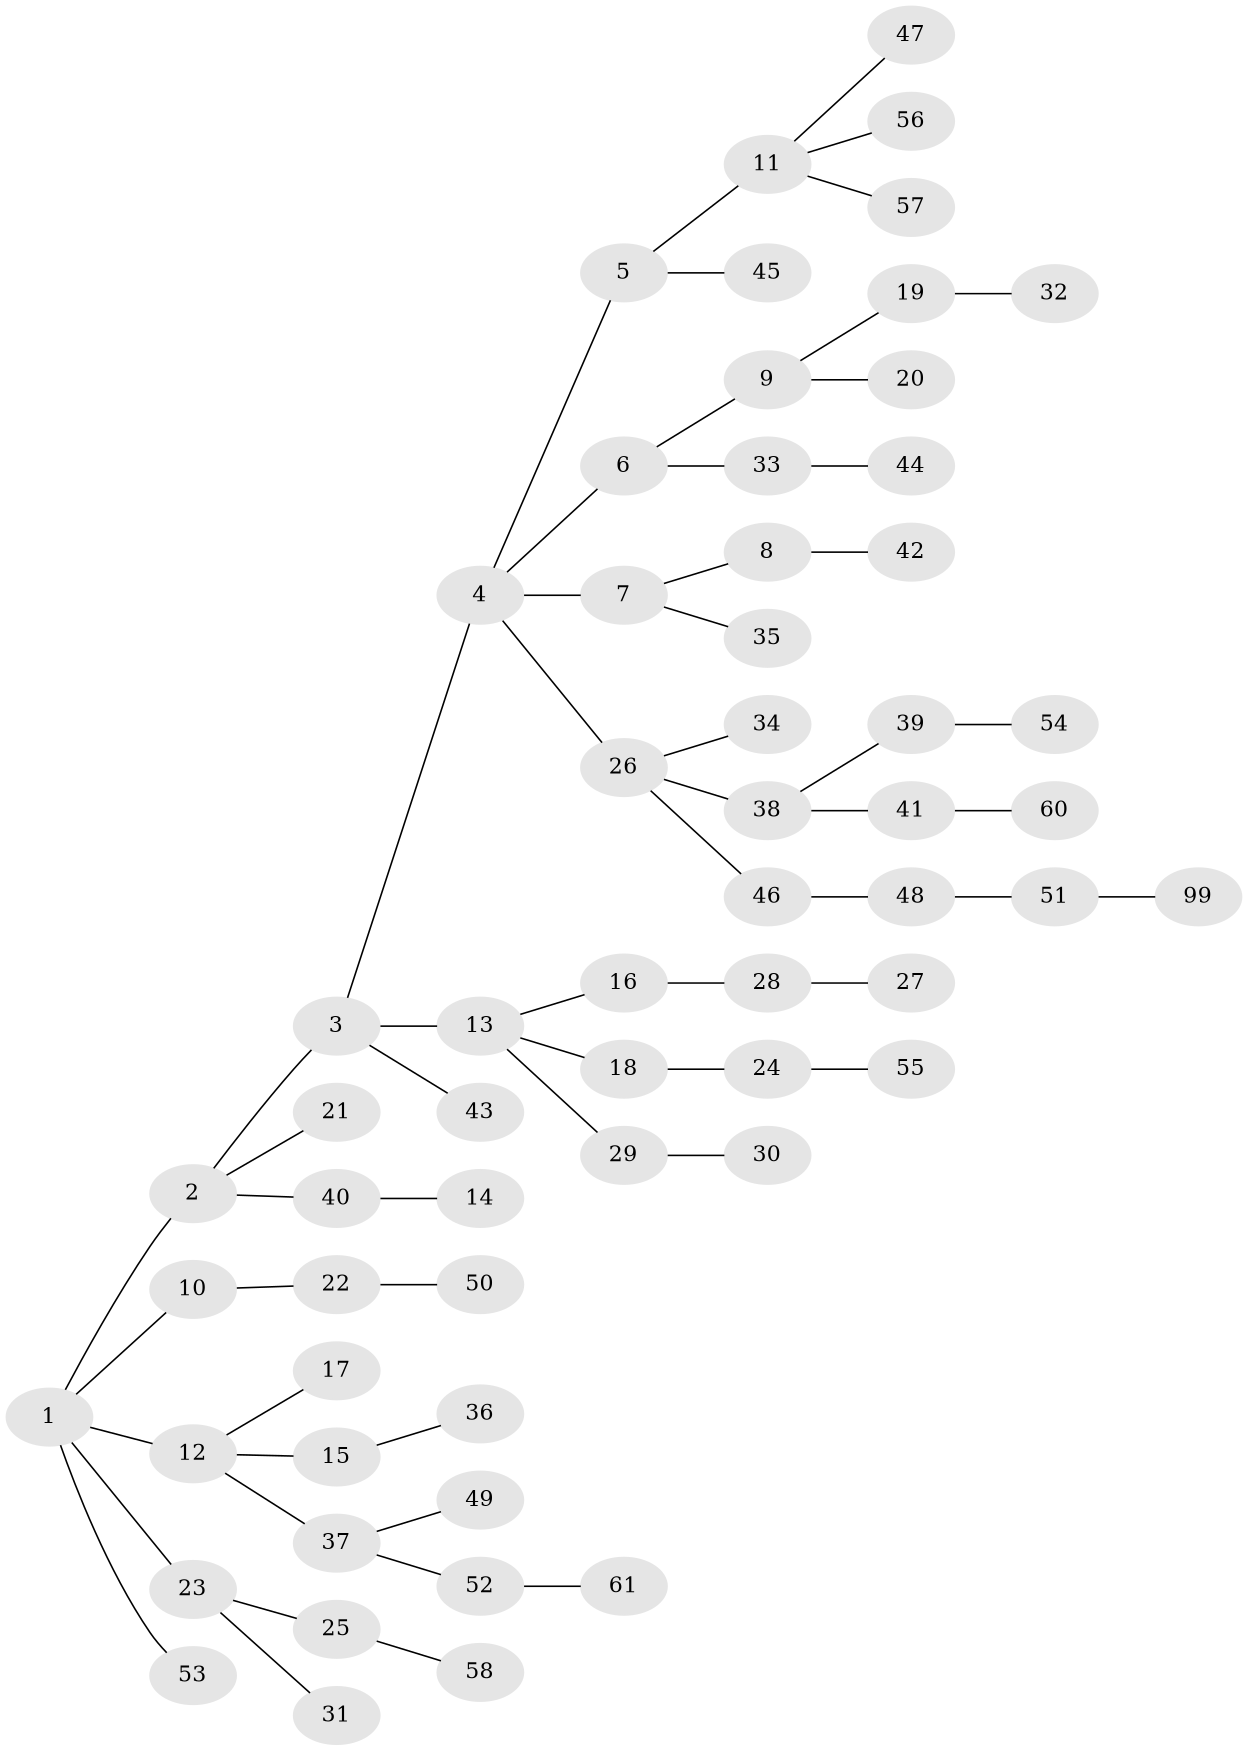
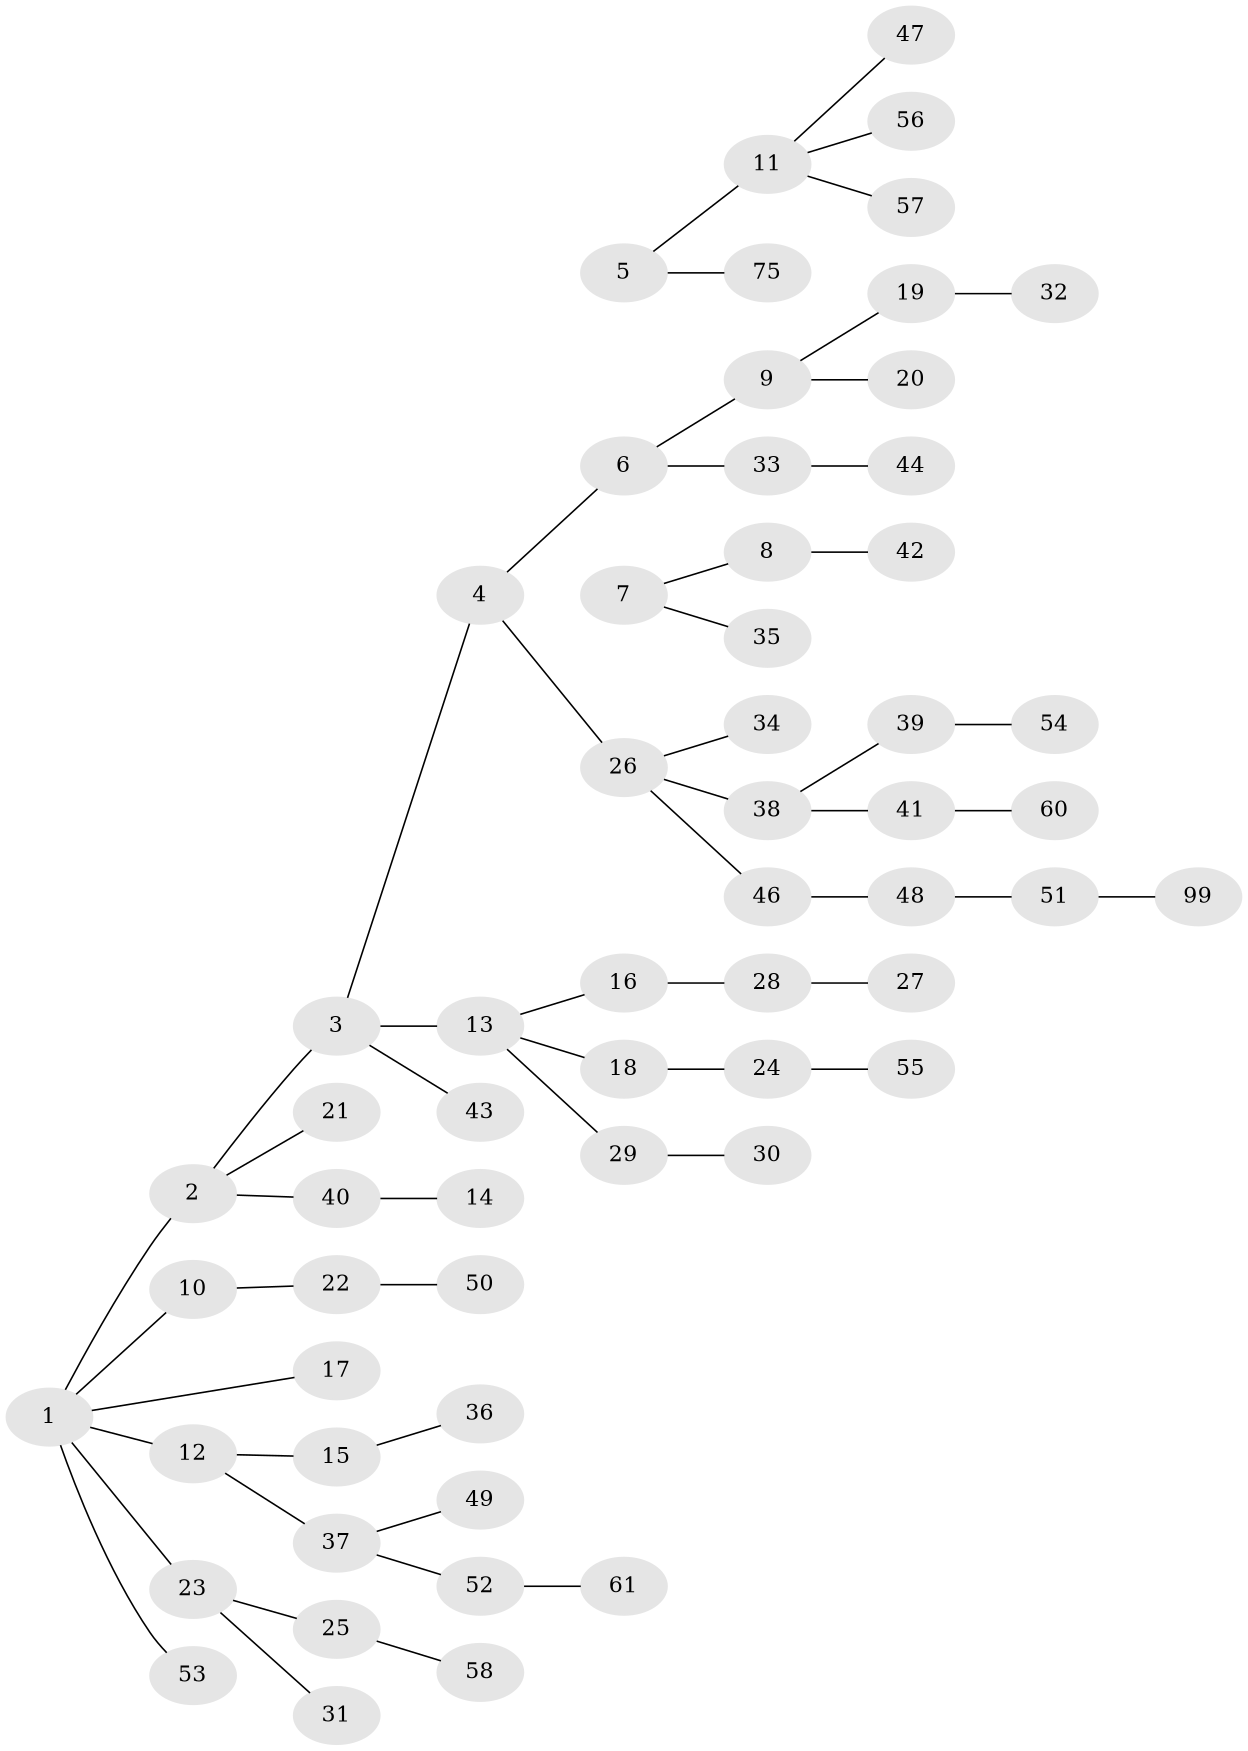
  graph {
    rankdir=LR
    node [color=gray90 style=filled]
    1
    2
    10
    12
    17
    23
    53
    3
    21
    40
    22
    15
    37
    25
    31
    4
    13
    43
    14
    5
    6
    7
    26
    16
    18
    29
    11
-   45
+   45 [label=75]
    9
    33
    8
    35
    34
    38
    46
    47
    56
    57
    19
    20
    44
    42
    32
    50
    36
    49
    52
    28
    24
    30
    27
    55
    58
    39
    41
    48
    61
    54
    60
    51
    n61 [label=99]
    1 -- 2
    1 -- 10
    1 -- 12
-   12 -- 17
+   1 -- 17
    1 -- 23
    1 -- 53
    2 -- 3
    2 -- 21
    2 -- 40
    10 -- 22
    12 -- 15
    12 -- 37
    23 -- 25
    23 -- 31
    3 -- 4
    3 -- 13
    3 -- 43
    40 -- 14
    22 -- 50
    15 -- 36
    37 -- 49
    37 -- 52
    25 -- 58
-   4 -- 5
    4 -- 6
-   4 -- 7
    4 -- 26
    13 -- 16
    13 -- 18
    13 -- 29
    5 -- 11
    5 -- 45
    6 -- 9
    6 -- 33
    7 -- 8
    7 -- 35
    26 -- 34
    26 -- 38
    26 -- 46
    16 -- 28
    18 -- 24
    29 -- 30
    11 -- 47
    11 -- 56
    11 -- 57
    9 -- 19
    9 -- 20
    33 -- 44
    8 -- 42
    38 -- 39
    38 -- 41
    46 -- 48
    19 -- 32
    52 -- 61
    28 -- 27
    24 -- 55
    39 -- 54
    41 -- 60
    48 -- 51
    51 -- n61
  }
